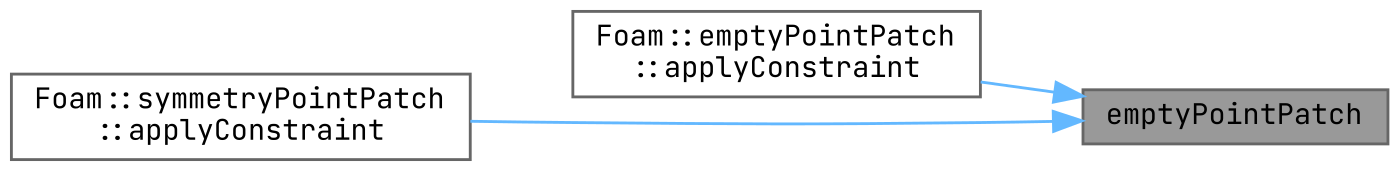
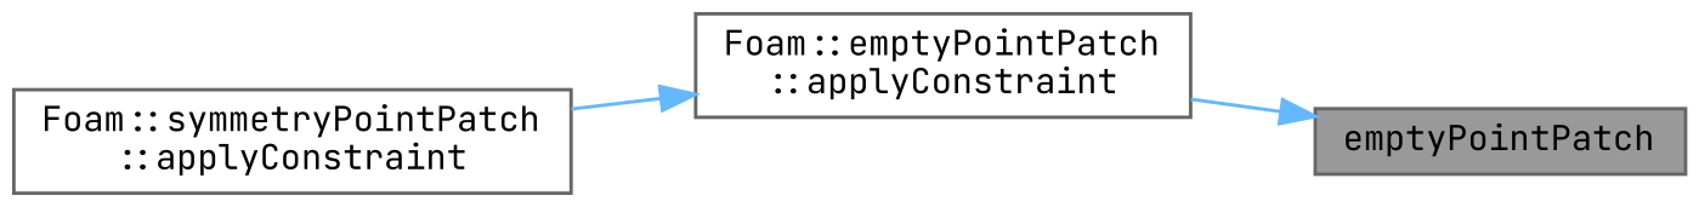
  digraph {
    fontname="JetBrains Mono"
    rankdir=RL
    node [color=grey40 fillcolor=white fontname="JetBrains Mono" fontsize=10 shape=box style=filled]
    edge [color=steelblue1 dir=back fontname="JetBrains Mono" fontsize=10 labelfontname=Helvetica labelfontsize=10 style=solid]
    n1 [color=gray40 fillcolor=grey60 fontcolor=black height=0.2 label=emptyPointPatch width=0.4]
    n2 [height=0.2 label="Foam::emptyPointPatch\l::applyConstraint" width=0.4]
    n3 [height=0.2 label="Foam::symmetryPointPatch\l::applyConstraint" width=0.4]
    n1 -> n2
-   n1 -> n3
+   n2 -> n3
  }
